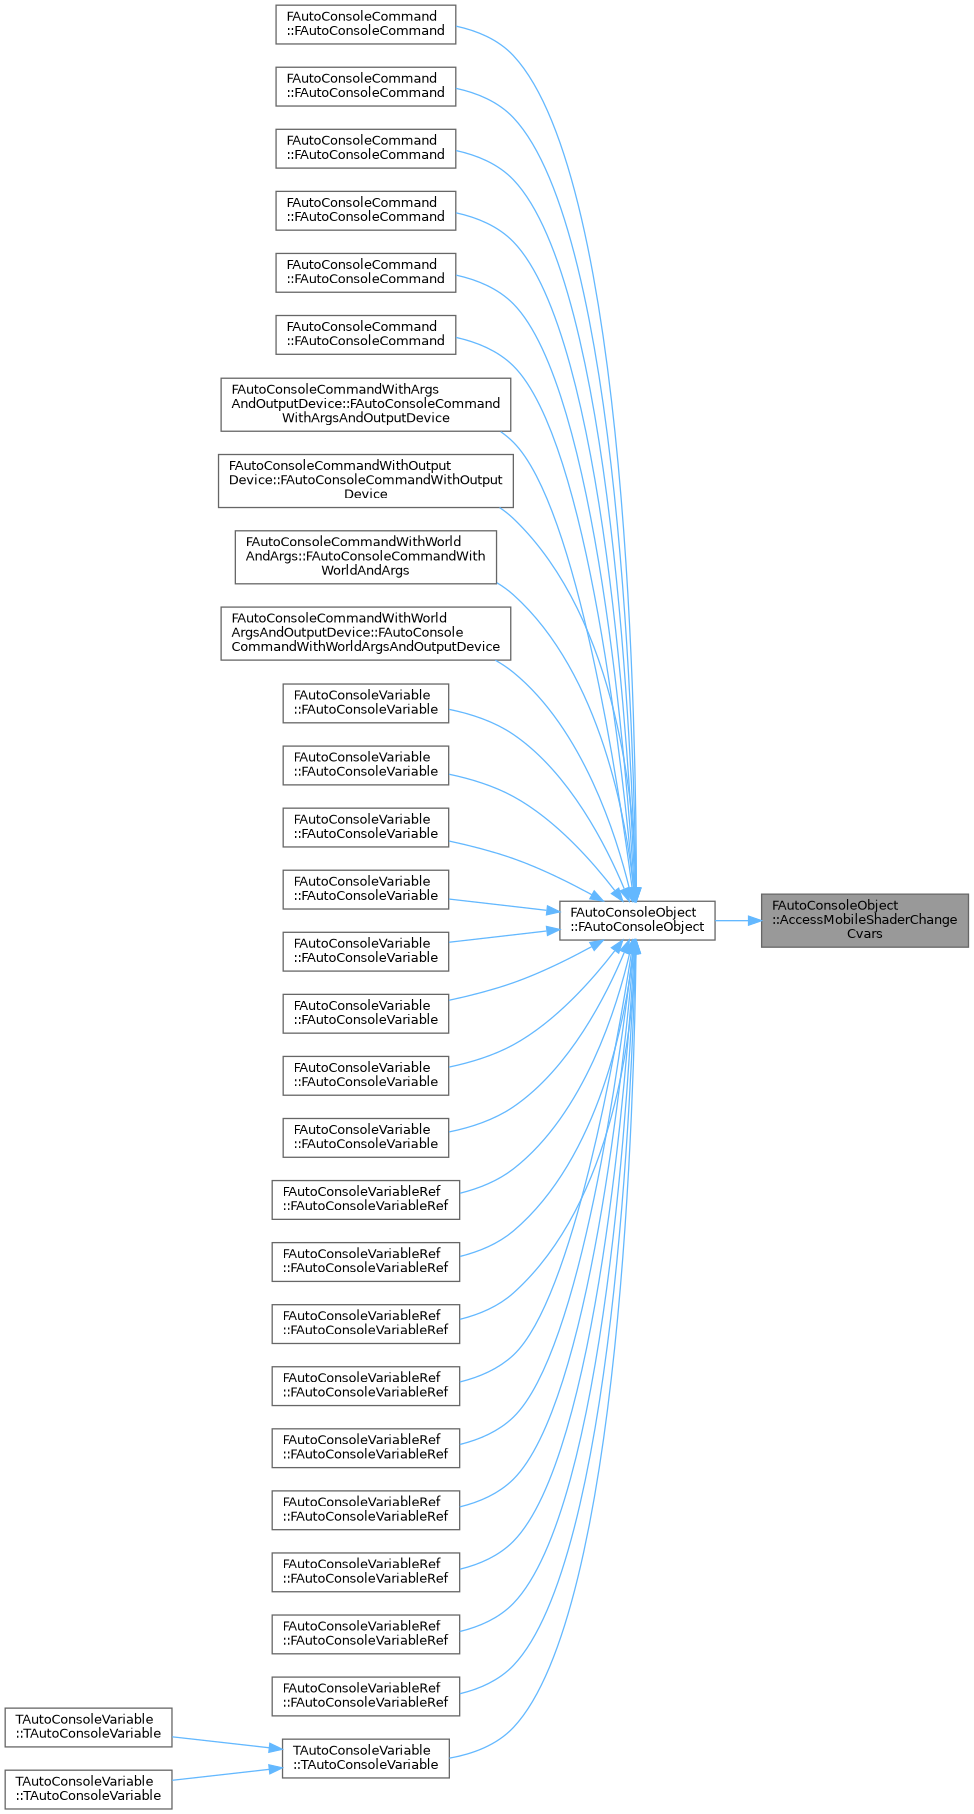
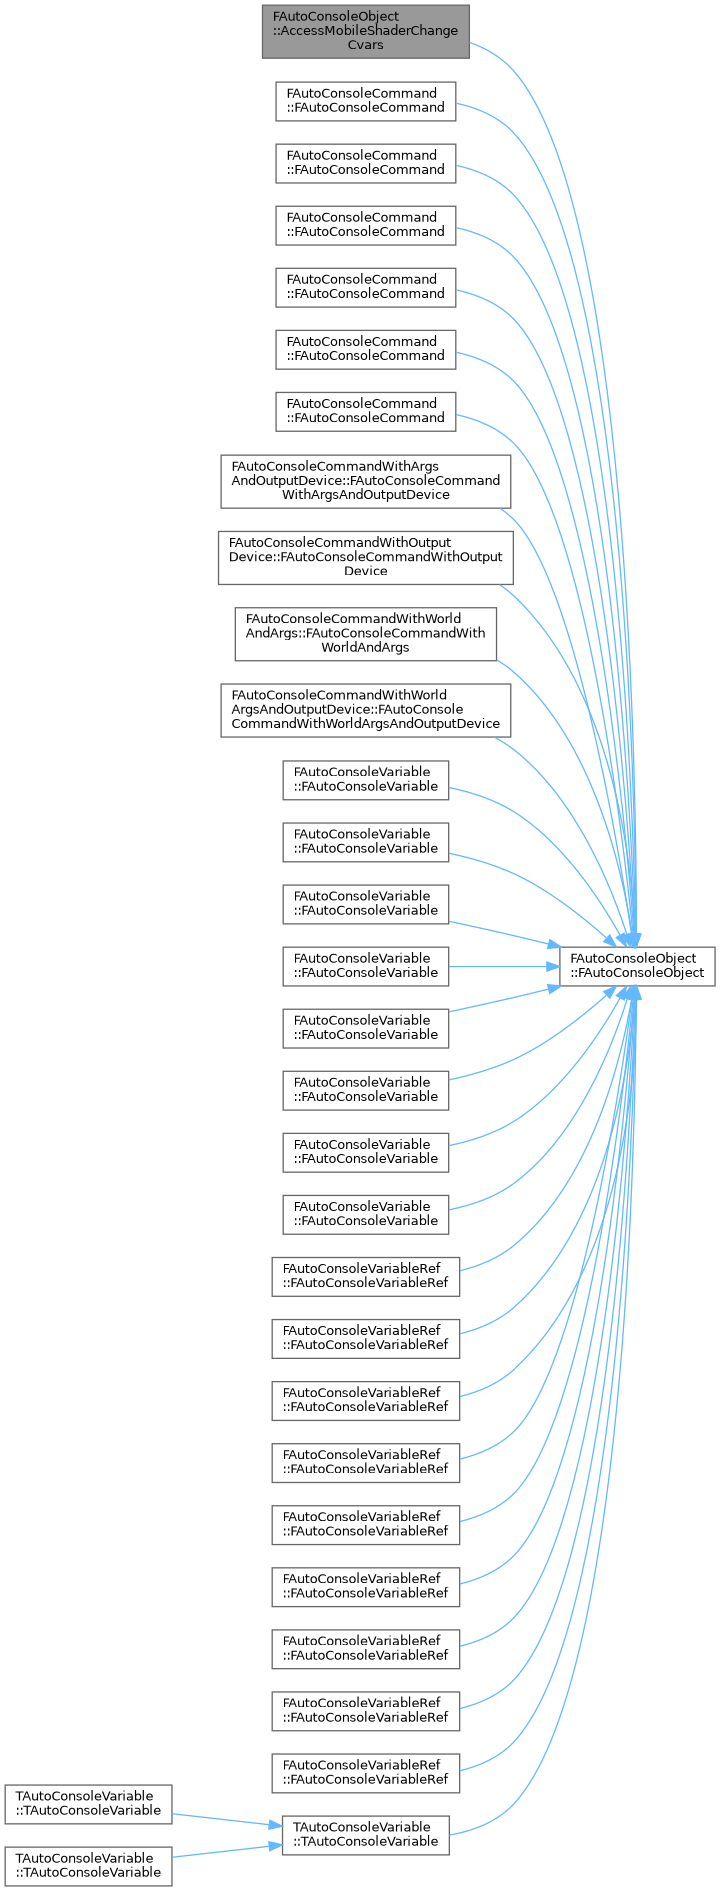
  digraph {
    rankdir=RL
    node [color=grey40 fillcolor=white fontname=Helvetica fontsize=10 shape=box style=filled]
    edge [color=steelblue1 dir=back fontname=Helvetica fontsize=10 labelfontname=Helvetica labelfontsize=10 style=solid]
    n1 [color=gray40 fillcolor=grey60 fontcolor=black height=0.2 label="FAutoConsoleObject\l::AccessMobileShaderChange\lCvars" width=0.4]
    n2 [height=0.2 label="FAutoConsoleObject\l::FAutoConsoleObject" width=0.4]
    n3 [height=0.2 label="FAutoConsoleCommand\l::FAutoConsoleCommand" width=0.4]
    n4 [height=0.2 label="FAutoConsoleCommand\l::FAutoConsoleCommand" width=0.4]
    n5 [height=0.2 label="FAutoConsoleCommand\l::FAutoConsoleCommand" width=0.4]
    n6 [height=0.2 label="FAutoConsoleCommand\l::FAutoConsoleCommand" width=0.4]
    n7 [height=0.2 label="FAutoConsoleCommand\l::FAutoConsoleCommand" width=0.4]
    n8 [height=0.2 label="FAutoConsoleCommand\l::FAutoConsoleCommand" width=0.4]
    n9 [height=0.2 label="FAutoConsoleCommandWithArgs\lAndOutputDevice::FAutoConsoleCommand\lWithArgsAndOutputDevice" width=0.4]
    n10 [height=0.2 label="FAutoConsoleCommandWithOutput\lDevice::FAutoConsoleCommandWithOutput\lDevice" width=0.4]
    n11 [height=0.2 label="FAutoConsoleCommandWithWorld\lAndArgs::FAutoConsoleCommandWith\lWorldAndArgs" width=0.4]
    n12 [height=0.2 label="FAutoConsoleCommandWithWorld\lArgsAndOutputDevice::FAutoConsole\lCommandWithWorldArgsAndOutputDevice" width=0.4]
    n13 [height=0.2 label="FAutoConsoleVariable\l::FAutoConsoleVariable" width=0.4]
    n14 [height=0.2 label="FAutoConsoleVariable\l::FAutoConsoleVariable" width=0.4]
    n15 [height=0.2 label="FAutoConsoleVariable\l::FAutoConsoleVariable" width=0.4]
    n16 [height=0.2 label="FAutoConsoleVariable\l::FAutoConsoleVariable" width=0.4]
    n17 [height=0.2 label="FAutoConsoleVariable\l::FAutoConsoleVariable" width=0.4]
    n18 [height=0.2 label="FAutoConsoleVariable\l::FAutoConsoleVariable" width=0.4]
    n19 [height=0.2 label="FAutoConsoleVariable\l::FAutoConsoleVariable" width=0.4]
    n20 [height=0.2 label="FAutoConsoleVariable\l::FAutoConsoleVariable" width=0.4]
    n21 [height=0.2 label="FAutoConsoleVariableRef\l::FAutoConsoleVariableRef" width=0.4]
    n22 [height=0.2 label="FAutoConsoleVariableRef\l::FAutoConsoleVariableRef" width=0.4]
    n23 [height=0.2 label="FAutoConsoleVariableRef\l::FAutoConsoleVariableRef" width=0.4]
    n24 [height=0.2 label="FAutoConsoleVariableRef\l::FAutoConsoleVariableRef" width=0.4]
    n25 [height=0.2 label="FAutoConsoleVariableRef\l::FAutoConsoleVariableRef" width=0.4]
    n26 [height=0.2 label="FAutoConsoleVariableRef\l::FAutoConsoleVariableRef" width=0.4]
    n27 [height=0.2 label="FAutoConsoleVariableRef\l::FAutoConsoleVariableRef" width=0.4]
    n28 [height=0.2 label="FAutoConsoleVariableRef\l::FAutoConsoleVariableRef" width=0.4]
    n29 [height=0.2 label="FAutoConsoleVariableRef\l::FAutoConsoleVariableRef" width=0.4]
    n30 [height=0.2 label="TAutoConsoleVariable\l::TAutoConsoleVariable" width=0.4]
    n31 [height=0.2 label="TAutoConsoleVariable\l::TAutoConsoleVariable" width=0.4]
    n32 [height=0.2 label="TAutoConsoleVariable\l::TAutoConsoleVariable" width=0.4]
-   n1 -> n2
+   n2 -> n1
    n2 -> n3
    n2 -> n4
    n2 -> n5
    n2 -> n6
    n2 -> n7
    n2 -> n8
    n2 -> n9
    n2 -> n10
    n2 -> n11
    n2 -> n12
    n2 -> n13
    n2 -> n14
    n2 -> n15
    n2 -> n16
    n2 -> n17
    n2 -> n18
    n2 -> n19
    n2 -> n20
    n2 -> n21
    n2 -> n22
    n2 -> n23
    n2 -> n24
    n2 -> n25
    n2 -> n26
    n2 -> n27
    n2 -> n28
    n2 -> n29
    n2 -> n30
    n30 -> n31
    n30 -> n32
  }
